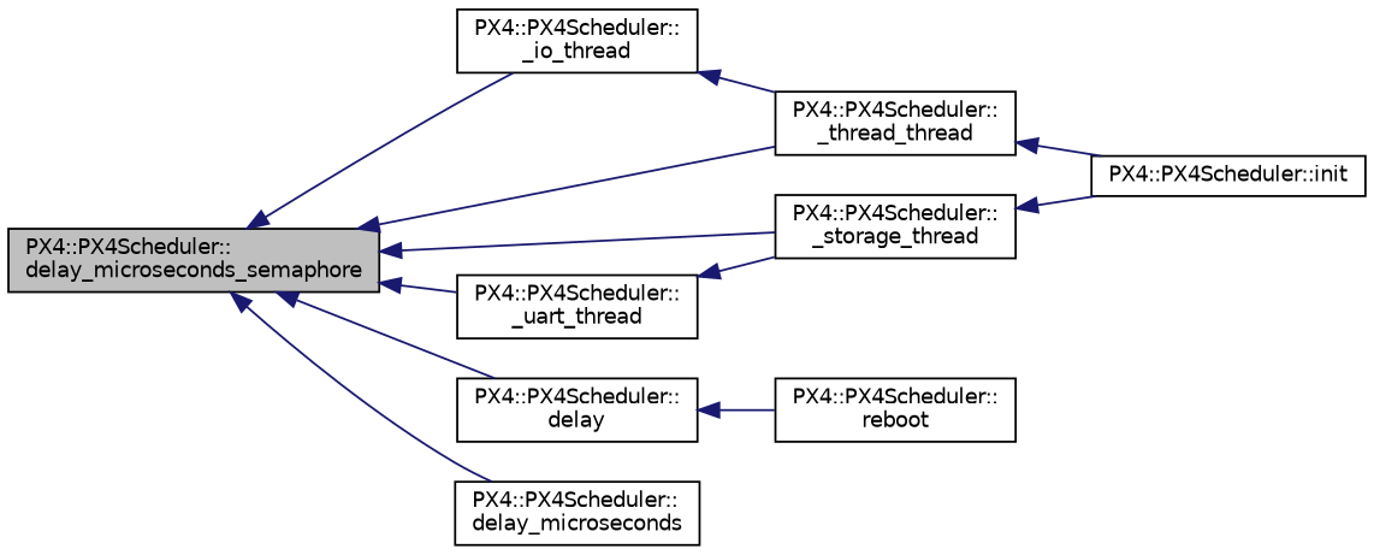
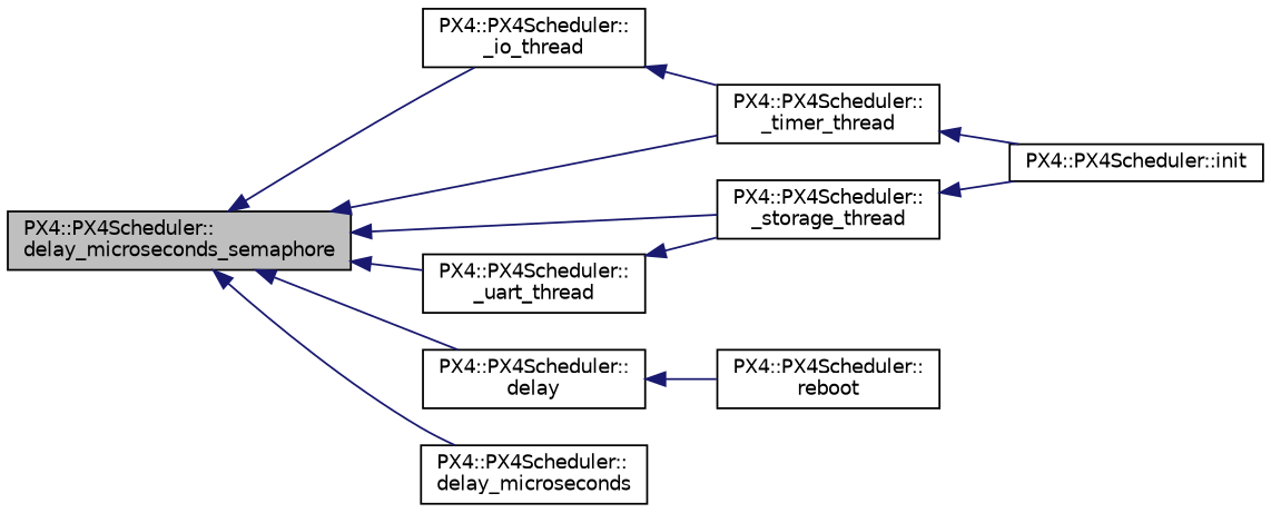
  digraph {
    rankdir=LR
    node [color=black fillcolor=white fontname=Helvetica fontsize=10 shape=record style=filled]
    edge [color=midnightblue dir=back fontname=Helvetica fontsize=10 labelfontname=Helvetica labelfontsize=10 style=solid]
    n1 [fillcolor=grey75 fontcolor=black height=0.2 label="PX4::PX4Scheduler::\ldelay_microseconds_semaphore" width=0.4]
    n2 [height=0.2 label="PX4::PX4Scheduler::\l_io_thread" width=0.4]
    n3 [height=0.2 label="PX4::PX4Scheduler::\l_storage_thread" width=0.4]
-   n4 [height=0.2 label="PX4::PX4Scheduler::\l_thread_thread" width=0.4]
+   n4 [height=0.2 label="PX4::PX4Scheduler::\l_timer_thread" width=0.4]
    n5 [height=0.2 label="PX4::PX4Scheduler::\l_uart_thread" width=0.4]
    n6 [height=0.2 label="PX4::PX4Scheduler::\ldelay" width=0.4]
    n7 [height=0.2 label="PX4::PX4Scheduler::\ldelay_microseconds" width=0.4]
    n8 [height=0.2 label="PX4::PX4Scheduler::init" width=0.4]
    n9 [height=0.2 label="PX4::PX4Scheduler::\lreboot" width=0.4]
    n1 -> n2
    n1 -> n3
    n1 -> n4
    n1 -> n5
    n1 -> n6
    n1 -> n7
    n2 -> n4
    n3 -> n8
    n4 -> n8
    n5 -> n3
    n6 -> n9
  }
